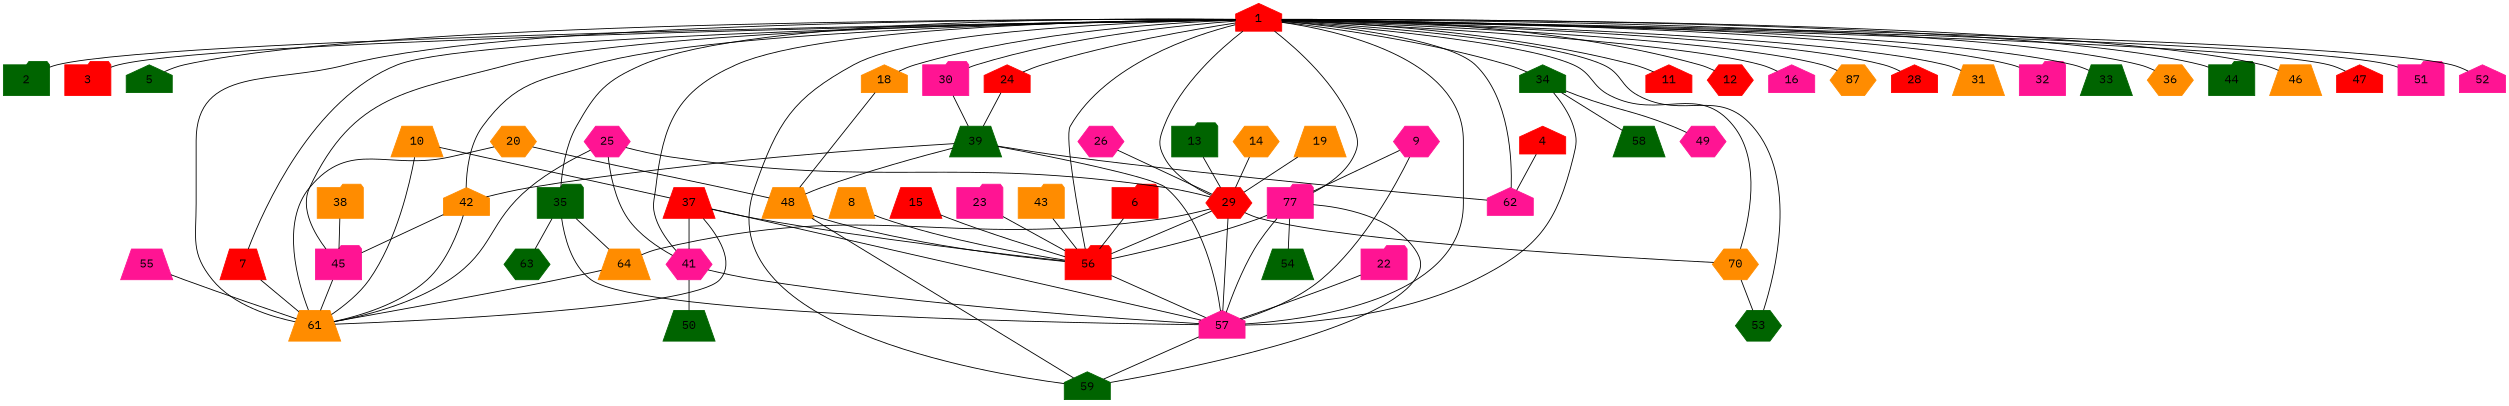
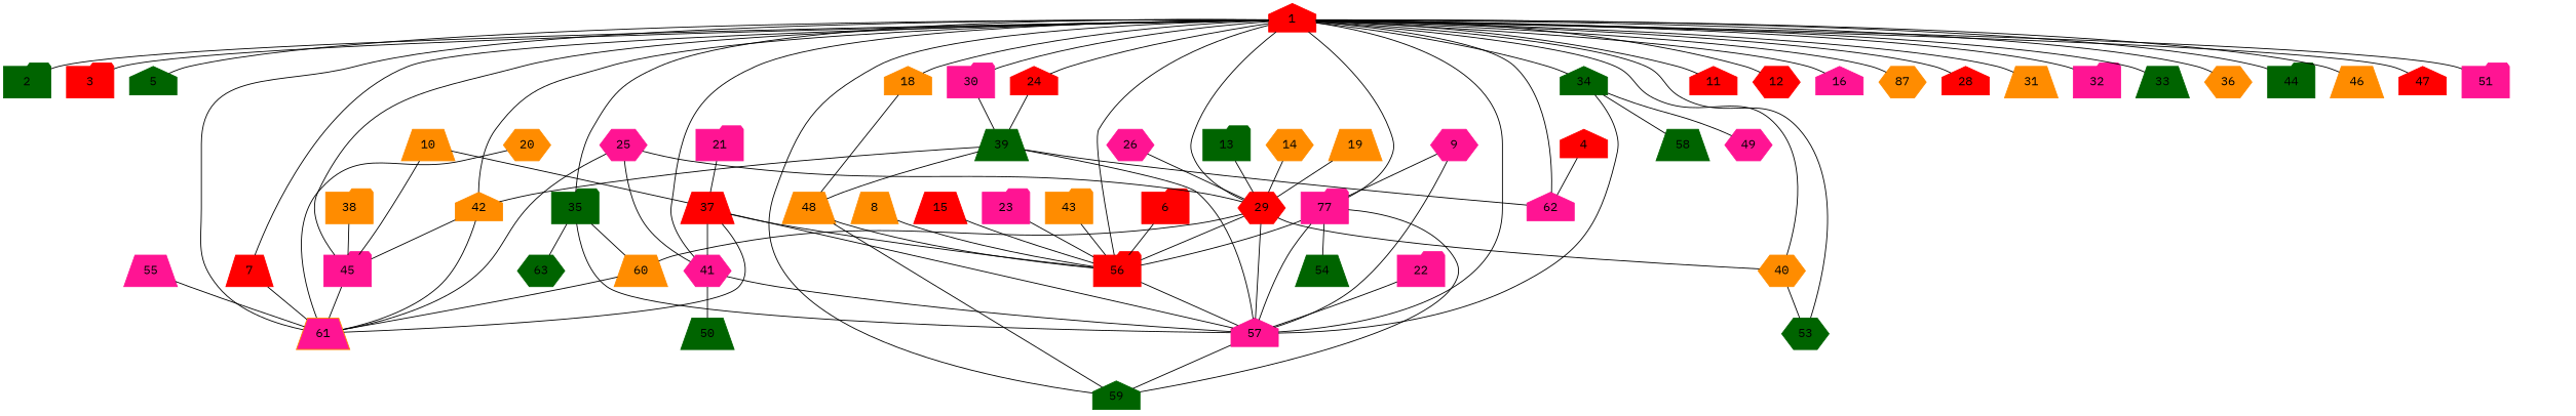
  graph {
    fontname="IBM Plex Mono"
    node [color=deeppink fontname="IBM Plex Mono" shape=folder style=filled]
    edge [fontname="IBM Plex Mono" weight=1.0]
    1 [color=red shape=house]
    2 [color=darkgreen]
    3 [color=red]
    5 [color=darkgreen shape=house]
    7 [color=red shape=trapezium]
    11 [color=red shape=house]
    12 [color=red shape=hexagon]
    16 [shape=house]
    n9 [color=darkorange label=87 shape=hexagon]
    18 [color=darkorange shape=house]
    24 [color=red shape=house]
    n12 [label=77]
    28 [color=red shape=house]
    29 [color=red shape=hexagon]
    30
    31 [color=darkorange shape=trapezium]
    32
    33 [color=darkgreen shape=trapezium]
    34 [color=darkgreen shape=house]
    35 [color=darkgreen]
    36 [color=darkorange shape=hexagon]
-   40 [color=darkorange shape=hexagon label=70]
+   40 [color=darkorange shape=hexagon]
    41 [shape=hexagon]
    42 [color=darkorange shape=house]
    44 [color=darkgreen]
    45
    46 [color=darkorange shape=trapezium]
    47 [color=red shape=house]
    51
-   52 [shape=house]
    53 [color=darkgreen shape=hexagon]
    56 [color=red]
    57 [shape=house]
    59 [color=darkgreen shape=house]
-   61 [color=darkorange shape=trapezium]
+   61 [color=darkorange shape=trapezium fillcolor=deeppink]
    62 [shape=house]
    48 [color=darkorange shape=trapezium]
    39 [color=darkgreen shape=trapezium]
    54 [color=darkgreen shape=trapezium]
-   60 [color=darkorange shape=trapezium label=64]
+   60 [color=darkorange shape=trapezium]
    49 [shape=hexagon]
    58 [color=darkgreen shape=trapezium]
    63 [color=darkgreen shape=hexagon]
    50 [color=darkgreen shape=trapezium]
    4 [color=red shape=house]
    6 [color=red]
    8 [color=darkorange shape=trapezium]
    9 [shape=hexagon]
    10 [color=darkorange shape=trapezium]
    37 [color=red shape=trapezium]
    13 [color=darkgreen]
    14 [color=darkorange shape=hexagon]
    15 [color=red shape=trapezium]
    19 [color=darkorange shape=trapezium]
    20 [color=darkorange shape=hexagon]
+   21
    22
    23
    25 [shape=hexagon]
    26 [shape=hexagon]
    38 [color=darkorange]
    43 [color=darkorange]
    55 [shape=trapezium]
    1 -- 2
    1 -- 3
    1 -- 5
    1 -- 7
    1 -- 11
    1 -- 12
    1 -- 16
    1 -- n9
    1 -- 18 [weight=2.0]
    1 -- 24
    1 -- n12
    1 -- 28
    1 -- 29 [weight=2.0]
    1 -- 30
    1 -- 31
    1 -- 32
    1 -- 33
    1 -- 34
    1 -- 35 [weight=2.0]
    1 -- 36
    1 -- 40
    1 -- 41
    1 -- 42
    1 -- 44
    1 -- 45 [weight=2.0]
    1 -- 46 [weight=2.0]
    1 -- 47
    1 -- 51
-   1 -- 52
    1 -- 53
    1 -- 56 [weight=4.0]
    1 -- 57 [weight=3.0]
    1 -- 59
    1 -- 61 [weight=3.0]
    1 -- 62 [weight=2.0]
    7 -- 61
    18 -- 48
    24 -- 39
    n12 -- 56
    n12 -- 57
    n12 -- 59
    n12 -- 54
    29 -- 40
    29 -- 56 [weight=2.0]
    29 -- 57
    29 -- 60
    30 -- 39
    34 -- 57
    34 -- 49
    34 -- 58
    35 -- 57
    35 -- 60
    35 -- 63
    40 -- 53
    41 -- 57
    41 -- 50
    42 -- 45
    42 -- 61
    45 -- 61
    56 -- 57
    57 -- 59
    48 -- 56
    48 -- 59
    39 -- 42
    39 -- 57
    39 -- 62
    39 -- 48
    60 -- 61
    4 -- 62
    6 -- 56
    8 -- 56
    9 -- n12
    9 -- 57
-   10 -- 61
+   10 -- 45
    10 -- 37
    37 -- 41
    37 -- 56
    37 -- 57
    37 -- 61
    13 -- 29
    14 -- 29
    15 -- 56
    19 -- 29
    20 -- 61
-   20 -- 48
+   21 -- 37
    22 -- 57
    23 -- 56
    25 -- 29
    25 -- 41
    25 -- 61
    26 -- 29
    38 -- 45
    43 -- 56
    55 -- 61
  }
